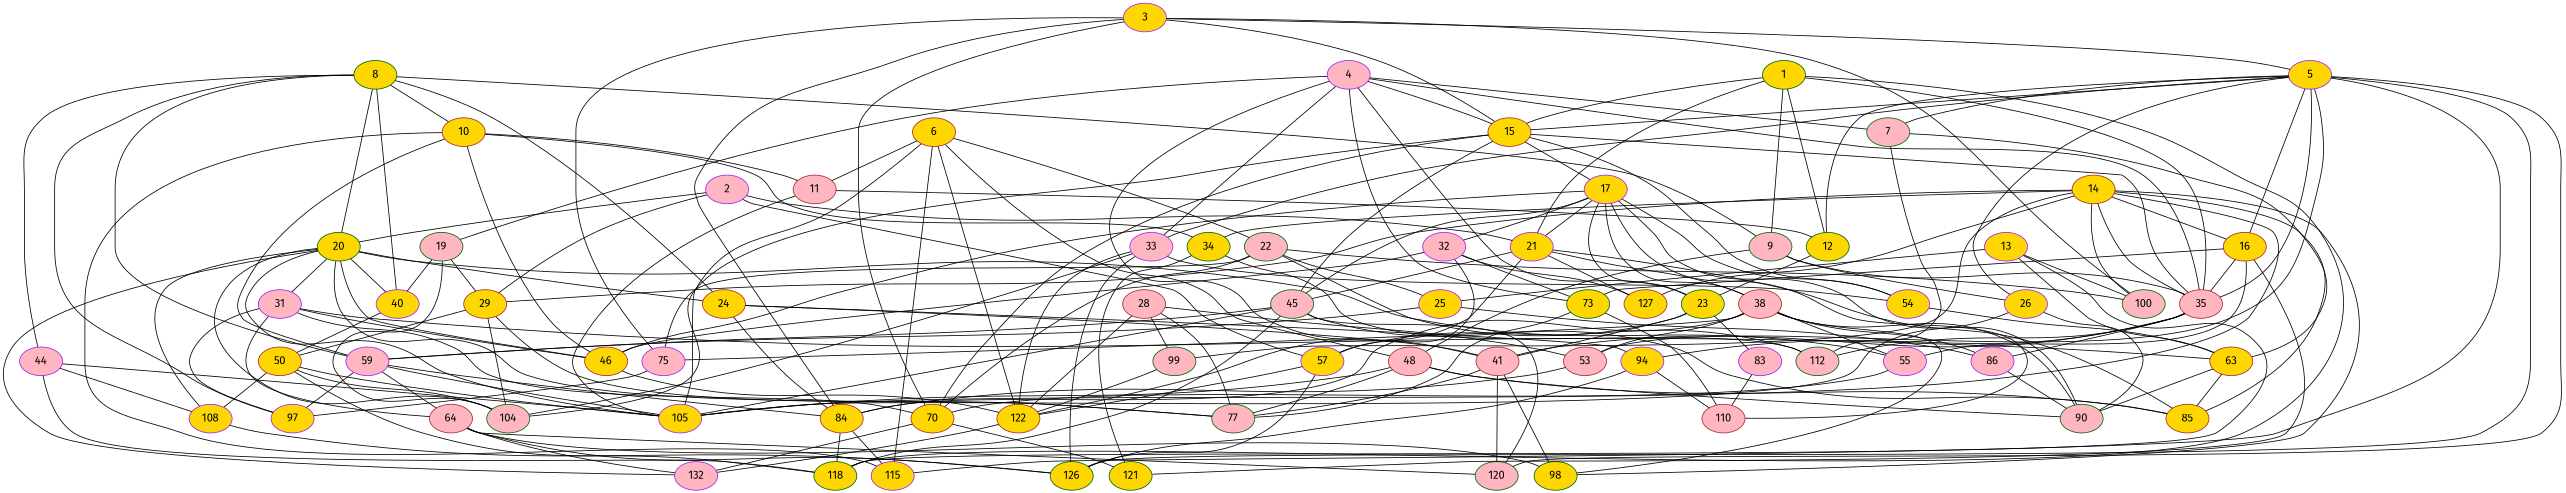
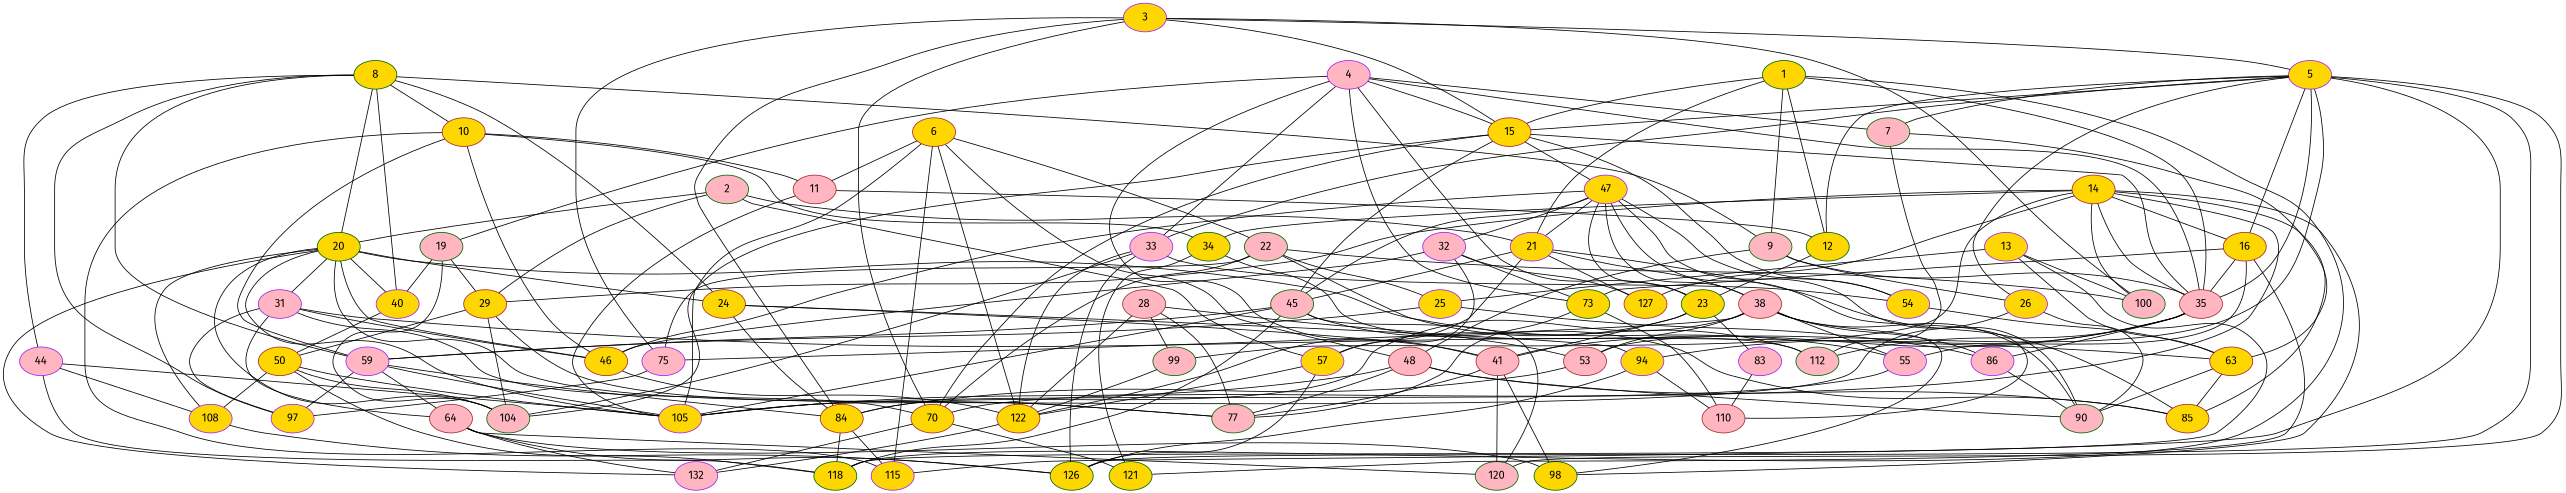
  graph {
    fontname="Fira Sans"
    node [color=purple fillcolor=gold fontname="Fira Sans" style=filled]
    edge [fontname="Fira Sans"]
    1 [color=darkgreen super="+56"]
    9 [color=darkgreen fillcolor=lightpink super="+76"]
    12 [color=darkgreen]
    15 [color=brown super="+80+109+74"]
    21 [super="+61+65"]
    35 [color=brown fillcolor=lightpink super="+116+95+79"]
    118 [color=darkgreen super="+129"]
    26
    48 [color=brown fillcolor=lightpink super="+125"]
    23 [color=darkgreen super="+113"]
    70 [color=brown super="+87"]
-   17 [super="+107+43"]
+   17 [super="+107+43" label=47]
    45 [color=darkgreen fillcolor=lightpink super="+149+68"]
    54 [super="+137"]
    104 [color=darkgreen fillcolor=lightpink super="+138"]
    122 [color=brown super="+130"]
    127 [color=brown]
    38 [color=brown fillcolor=lightpink super="+67+62"]
    85 [color=brown]
    41 [color=brown fillcolor=lightpink super="+71"]
    112 [color=darkgreen fillcolor=lightpink]
    94
    86 [fillcolor=lightpink]
    20 [color=darkgreen super="+49+69"]
    105 [super="+111"]
    24 [color=brown super="+131"]
    40
    46 [color=brown super="+114"]
    55 [fillcolor=lightpink]
    31 [fillcolor=lightpink super="+60"]
    77 [color=darkgreen fillcolor=lightpink super="+119"]
    108
    132 [fillcolor=lightpink]
-   2 [fillcolor=lightpink]
+   2 [color=darkgreen fillcolor=lightpink]
    29 [color=brown super="+145"]
    57 [super="+124"]
    50 [color=brown super="+142"]
    126 [color=darkgreen super="+144"]
    3 [super="+96"]
    5 [super="+91+18"]
    75 [fillcolor=lightpink]
    84 [color=brown super="+103+147"]
    100 [color=darkgreen fillcolor=lightpink]
    7 [color=darkgreen fillcolor=lightpink]
    33 [fillcolor=lightpink super="+72"]
    16 [color=brown super="+36"]
    53 [color=brown fillcolor=lightpink]
    115
    120 [color=darkgreen fillcolor=lightpink]
    121 [color=darkgreen]
    97
    4 [fillcolor=lightpink super="+37+92"]
    19 [color=darkgreen fillcolor=lightpink]
    73 [color=darkgreen super="+123"]
    63 [color=brown super="+133"]
    83 [fillcolor=lightpink]
    98 [color=darkgreen]
    110 [color=brown fillcolor=lightpink]
    90 [color=darkgreen fillcolor=lightpink super="+139"]
    6 [color=brown super="+89"]
    11 [color=brown fillcolor=lightpink]
    22 [color=darkgreen fillcolor=lightpink super="+52"]
    25
    8 [color=darkgreen super="+47"]
    10 [color=brown super="+136"]
    44 [fillcolor=lightpink]
    59 [fillcolor=lightpink super="+93"]
    34 [color=darkgreen]
    64 [color=brown fillcolor=lightpink super="+128"]
    13
    14 [color=brown super="+27+66"]
    99 [color=darkgreen fillcolor=lightpink]
    32 [fillcolor=lightpink super="+39"]
    28 [color=brown fillcolor=lightpink]
    1 -- 9
    1 -- 12
    1 -- 15
    1 -- 21
    1 -- 35
    1 -- 118
    9 -- 35 [weight=2]
    9 -- 26
    9 -- 48
    12 -- 23
    15 -- 35
    15 -- 70
    15 -- 17
    15 -- 45
    15 -- 54
    15 -- 104
    21 -- 45
    21 -- 122
    21 -- 127
    21 -- 38
    21 -- 85
    35 -- 41
    35 -- 112
    35 -- 94
    35 -- 86
    26 -- 105
    26 -- 90
    48 -- 85
    48 -- 105
    48 -- 77
    48 -- 90
    23 -- 41
    23 -- 57
    23 -- 83
    70 -- 132
    70 -- 121
    17 -- 21
    17 -- 23
    17 -- 45
    17 -- 54
    17 -- 38
    17 -- 46
    17 -- 110
    17 -- 90
    17 -- 32
    45 -- 118
    45 -- 85
    45 -- 105
    45 -- 120
    45 -- 59
    54 -- 63
    122 -- 132
    38 -- 86
    38 -- 55
    38 -- 75
    38 -- 84 [weight=2]
    38 -- 53
    38 -- 98
    38 -- 90
    41 -- 77
    41 -- 120
    41 -- 98
    94 -- 126
    94 -- 110
    86 -- 90
    20 -- 104
    20 -- 105
    20 -- 24
    20 -- 40
    20 -- 46
    20 -- 55
    20 -- 31
    20 -- 77
    20 -- 108
    20 -- 132
    24 -- 41 [weight=2]
    24 -- 94
    24 -- 84
    40 -- 50
    46 -- 122
    55 -- 70
    31 -- 70
    31 -- 46
    31 -- 97
    31 -- 63
    31 -- 64
    108 -- 126
    2 -- 21
    2 -- 20
    2 -- 29
    2 -- 57
    29 -- 104
    29 -- 77
    29 -- 50
    57 -- 122
    57 -- 126
    50 -- 118
    50 -- 104
    50 -- 105
    50 -- 108
    3 -- 15
    3 -- 70
    3 -- 5
    3 -- 75
    3 -- 84
    3 -- 100
    5 -- 12
    5 -- 15
    5 -- 35 [weight=3]
    5 -- 26
    5 -- 126
    5 -- 7
    5 -- 33
    5 -- 16
    5 -- 53
    5 -- 115
    5 -- 120
    75 -- 97
    84 -- 118
    84 -- 115
    7 -- 112
    7 -- 63
    33 -- 54
    33 -- 104
    33 -- 122
    33 -- 126
    16 -- 35
    16 -- 55
    16 -- 121
    16 -- 73
    53 -- 84
    4 -- 15
    4 -- 35
    4 -- 23
    4 -- 41
    4 -- 7
    4 -- 33
    4 -- 19
    4 -- 73
    19 -- 104
    19 -- 40
    19 -- 29
    73 -- 77
    73 -- 110
    63 -- 85
    63 -- 90
    83 -- 110
    6 -- 48
    6 -- 122
    6 -- 105
    6 -- 115
    6 -- 11
    6 -- 22
    11 -- 12
    11 -- 105
    22 -- 70
    22 -- 112
    22 -- 75
    22 -- 100
    22 -- 25
    25 -- 86
    25 -- 59
    8 -- 9
    8 -- 20
    8 -- 24
    8 -- 40
    8 -- 97
    8 -- 10
    8 -- 44
    8 -- 59
    10 -- 46
    10 -- 115
    10 -- 11
    10 -- 59
    10 -- 34
    44 -- 118
    44 -- 105
    44 -- 108
    59 -- 105
    59 -- 84
    59 -- 97
    59 -- 64
    34 -- 112
    34 -- 121
    64 -- 132
    64 -- 126
    64 -- 120
    64 -- 98
    13 -- 118
    13 -- 100
    13 -- 63
    13 -- 25
    14 -- 35
    14 -- 127 [weight=2]
    14 -- 85
    14 -- 105
    14 -- 29
    14 -- 100
    14 -- 16
    14 -- 98
    14 -- 34
    14 -- 99 [weight=2]
    99 -- 122
    32 -- 127
    32 -- 46
    32 -- 57
    32 -- 73 [weight=2]
    28 -- 122
    28 -- 77
    28 -- 53
    28 -- 99
  }
